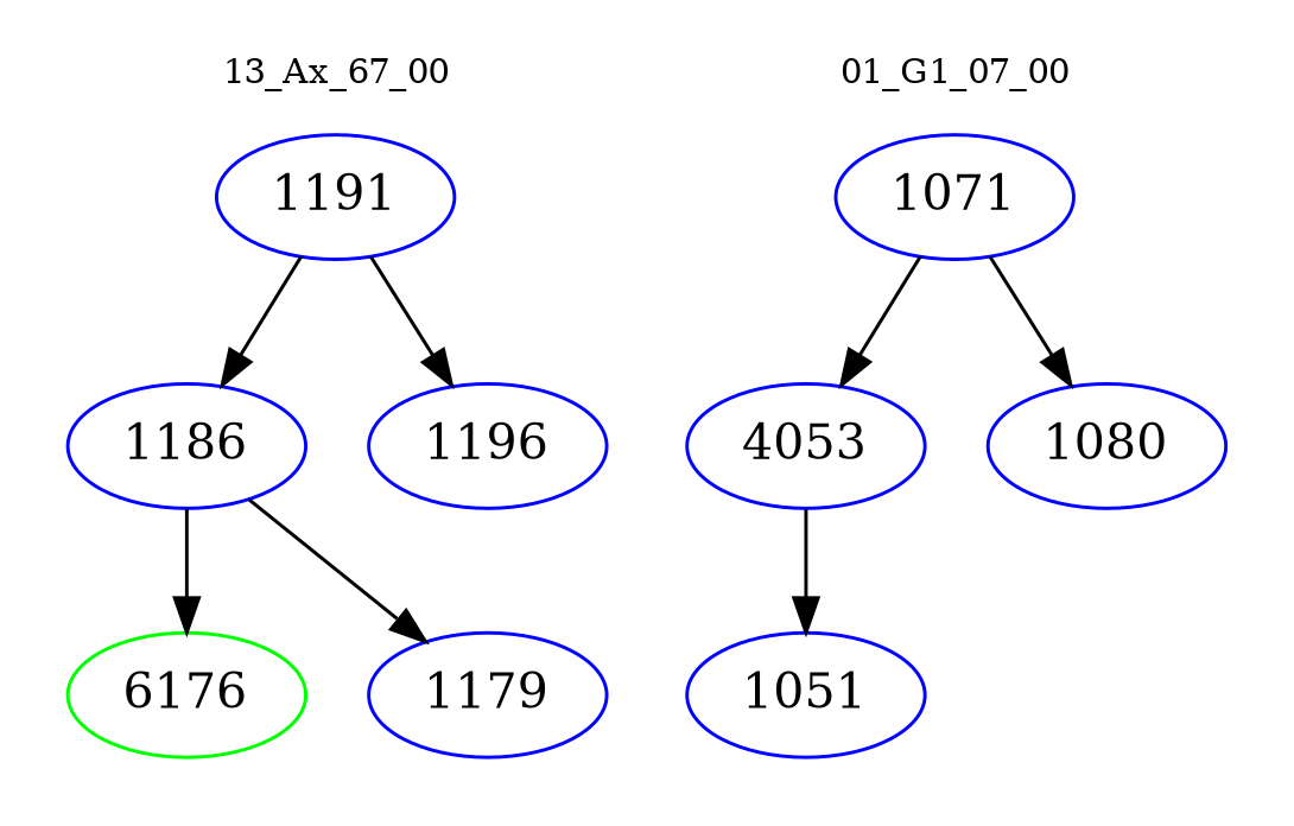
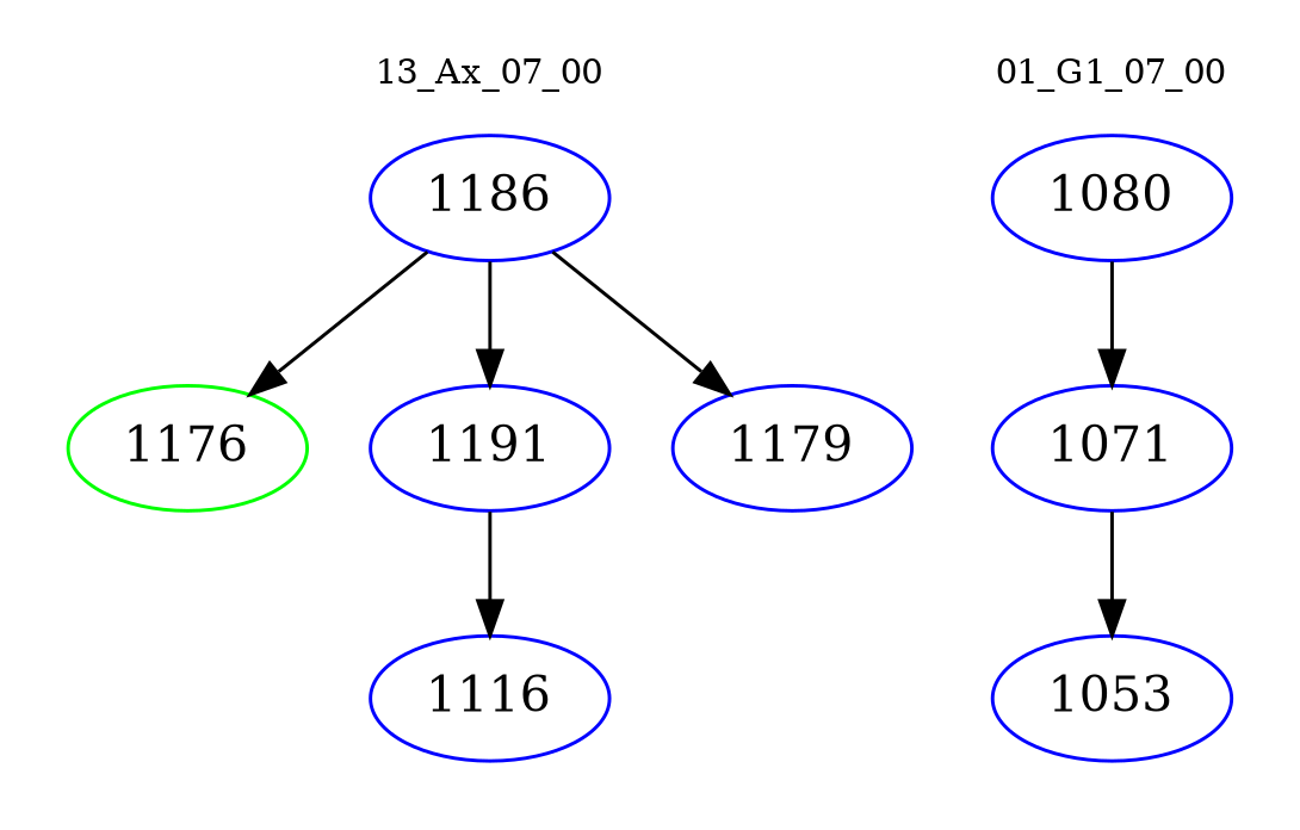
  digraph {
    node [color=blue]
    edge [color=black]
    n1 [label=1186]
-   n2 [color=green label=6176]
+   n2 [color=green label=1176]
    n3 [label=1191]
    n4 [label=1179]
-   n5 [label=1196]
+   n5 [label=1116]
    n6 [label=1071]
-   n7 [label=4053]
+   n7 [label=1053]
    n8 [label=1080]
-   n9 [label=1051]
    subgraph cluster_1 {
      color=white
      fontsize=10
-     label="13_Ax_67_00"
+     label="13_Ax_07_00"
      n1
      n2
      n3
      n4
      n5
    }
    subgraph cluster_2 {
      color=white
      fontsize=10
      label="01_G1_07_00"
      n6
      n7
      n8
-     n9
    }
    n1 -> n2
-   n3 -> n1
+   n1 -> n3
    n1 -> n4
    n3 -> n5
    n6 -> n7
-   n6 -> n8
-   n7 -> n9
+   n8 -> n6
  }
